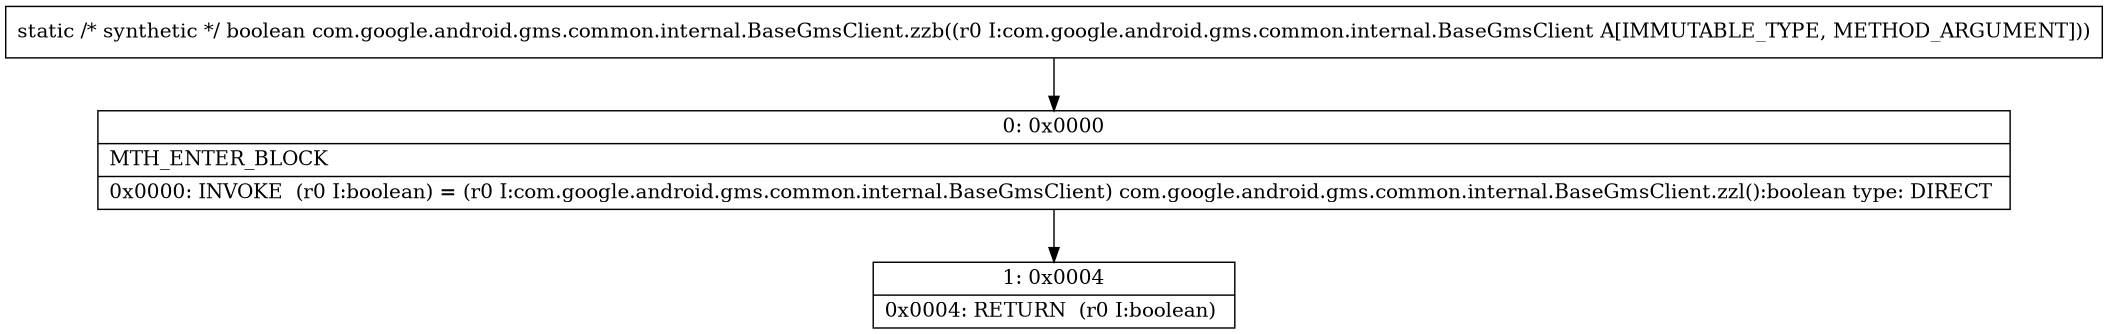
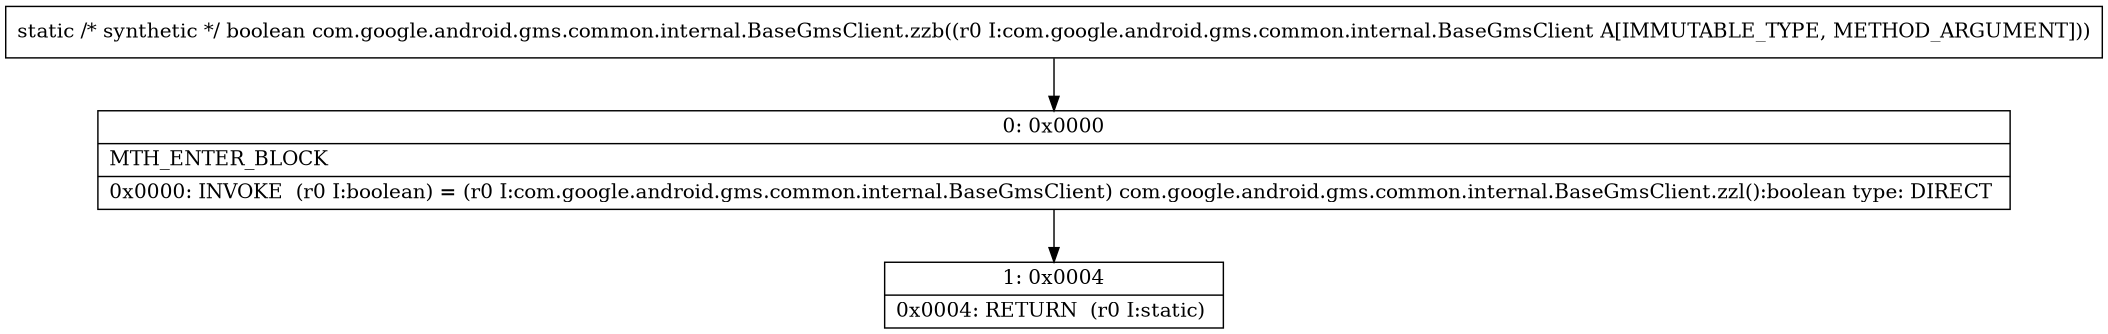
  digraph {
    node [shape=record]
    n1 [label="{0\:\ 0x0000|MTH_ENTER_BLOCK\l|0x0000: INVOKE  (r0 I:boolean) = (r0 I:com.google.android.gms.common.internal.BaseGmsClient) com.google.android.gms.common.internal.BaseGmsClient.zzl():boolean type: DIRECT \l}"]
-   n2 [label="{1\:\ 0x0004|0x0004: RETURN  (r0 I:boolean) \l}"]
+   n2 [label="{1\:\ 0x0004|0x0004: RETURN  (r0 I:static) \l}"]
    n3 [label="{static \/* synthetic *\/ boolean com.google.android.gms.common.internal.BaseGmsClient.zzb((r0 I:com.google.android.gms.common.internal.BaseGmsClient A[IMMUTABLE_TYPE, METHOD_ARGUMENT])) }"]
    n1 -> n2
    n3 -> n1
  }
